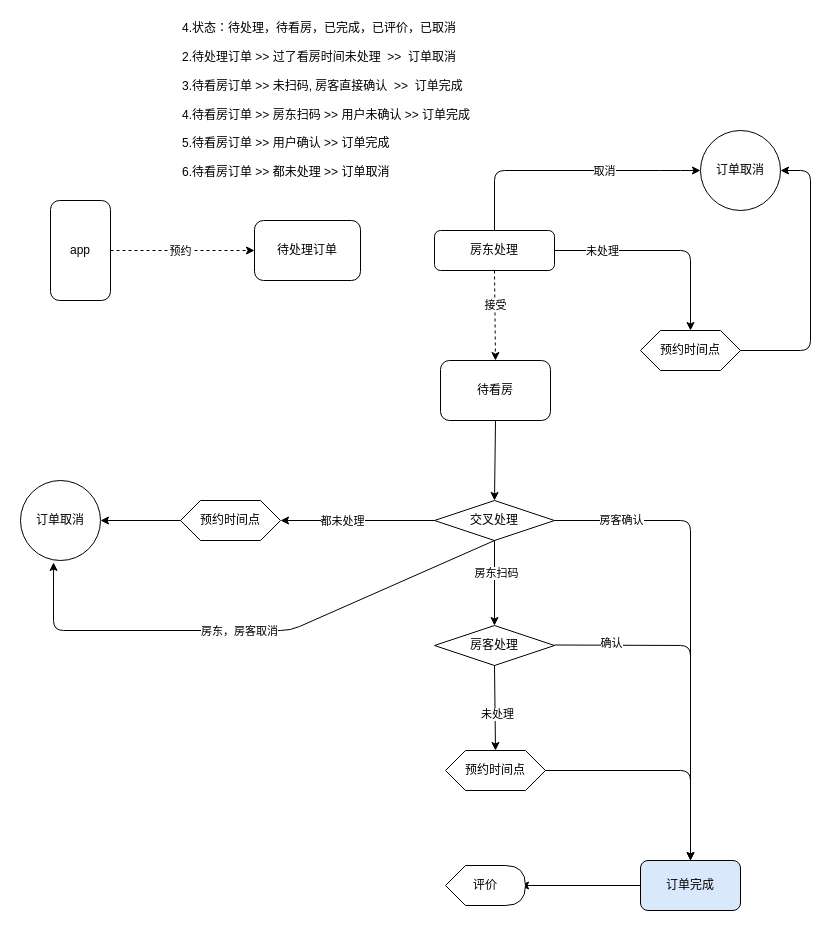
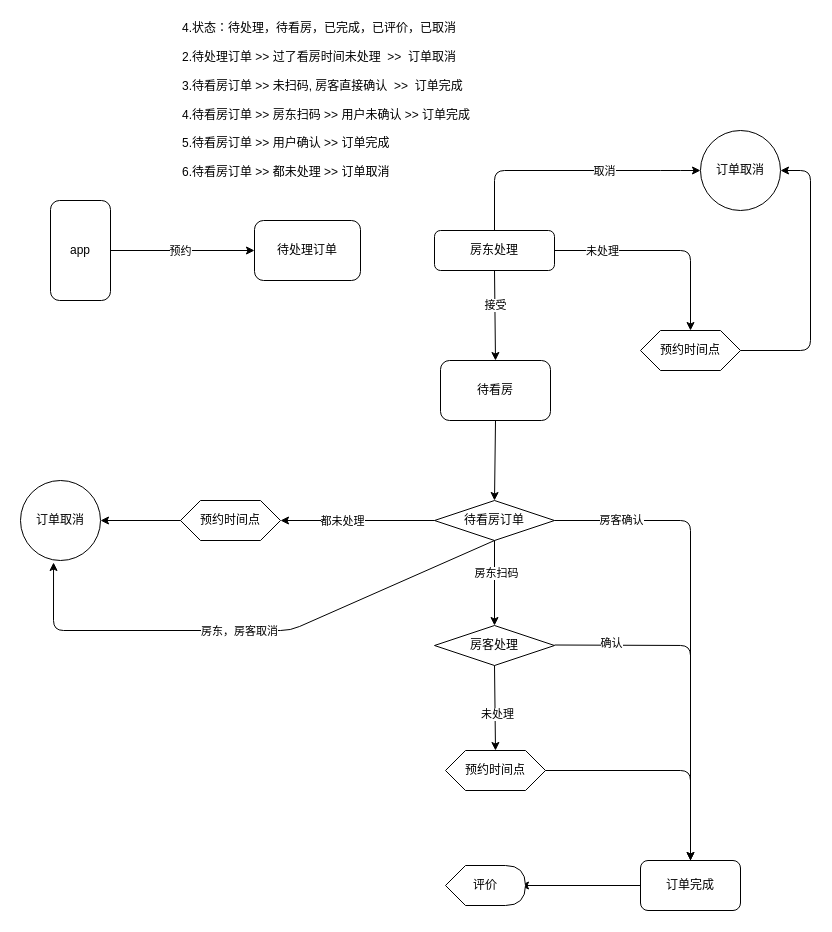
  <mxCell id="0" />
  <mxCell id="1" parent="0" />
  <mxCell id="2" value="待处理订单" style="rounded=1;whiteSpace=wrap;html=1;" vertex="1" parent="1"><mxGeometry x="254" y="220" width="106" height="60" as="geometry" /></mxCell>
- <mxCell id="3" value="" style="endArrow=classic;html=1;exitX=1;exitY=0.5;exitDx=0;exitDy=0;entryX=0;entryY=0.5;entryDx=0;entryDy=0;dashed=1;" edge="1" parent="1" source="32" target="2"><mxGeometry width="50" height="50" relative="1" as="geometry"><mxPoint x="130" y="245" as="sourcePoint" /><mxPoint x="334" y="560" as="targetPoint" /></mxGeometry></mxCell>
+ <mxCell id="3" value="" style="endArrow=classic;html=1;exitX=1;exitY=0.5;exitDx=0;exitDy=0;entryX=0;entryY=0.5;entryDx=0;entryDy=0;" edge="1" parent="1" source="32" target="2"><mxGeometry width="50" height="50" relative="1" as="geometry"><mxPoint x="130" y="245" as="sourcePoint" /><mxPoint x="334" y="560" as="targetPoint" /></mxGeometry></mxCell>
  <mxCell id="4" value="预约" style="edgeLabel;html=1;align=center;verticalAlign=middle;resizable=0;points=[];" vertex="1" connectable="0" parent="3"><mxGeometry x="-0.25" y="1" relative="1" as="geometry"><mxPoint x="15" y="1" as="offset" /></mxGeometry></mxCell>
  <mxCell id="5" value="房东处理" style="whiteSpace=wrap;html=1;rounded=1;" vertex="1" parent="1"><mxGeometry x="434" y="230" width="120" height="40" as="geometry" /></mxCell>
- <mxCell id="6" value="" style="endArrow=classic;html=1;exitX=0.5;exitY=1;exitDx=0;exitDy=0;entryX=0.5;entryY=0;entryDx=0;entryDy=0;dashed=1;" edge="1" parent="1" source="5" target="15"><mxGeometry width="50" height="50" relative="1" as="geometry"><mxPoint x="604" y="600" as="sourcePoint" /><mxPoint x="494" y="370" as="targetPoint" /></mxGeometry></mxCell>
+ <mxCell id="6" value="" style="endArrow=classic;html=1;exitX=0.5;exitY=1;exitDx=0;exitDy=0;entryX=0.5;entryY=0;entryDx=0;entryDy=0;" edge="1" parent="1" source="5" target="15"><mxGeometry width="50" height="50" relative="1" as="geometry"><mxPoint x="604" y="600" as="sourcePoint" /><mxPoint x="494" y="370" as="targetPoint" /></mxGeometry></mxCell>
  <mxCell id="7" value="接受" style="edgeLabel;html=1;align=center;verticalAlign=middle;resizable=0;points=[];" vertex="1" connectable="0" parent="6"><mxGeometry x="-0.22" relative="1" as="geometry"><mxPoint as="offset" /></mxGeometry></mxCell>
  <mxCell id="8" value="&lt;div&gt;4.状态：待处理，&lt;span&gt;待看房，已完成，已评价，已取消&lt;/span&gt;&lt;/div&gt;&lt;div&gt;&lt;br&gt;&lt;/div&gt;&lt;div&gt;2.待处理订单 &amp;gt;&amp;gt; 过了看房时间未处理&amp;nbsp; &amp;gt;&amp;gt;&amp;nbsp; 订单取消&lt;/div&gt;&lt;div&gt;&lt;br&gt;&lt;/div&gt;&lt;div&gt;3.待看房订单 &amp;gt;&amp;gt; 未扫码, 房客直接确认&amp;nbsp; &amp;gt;&amp;gt;&amp;nbsp; 订单完成&lt;/div&gt;&lt;div&gt;&lt;br&gt;&lt;/div&gt;&lt;div&gt;4.待看房订单 &amp;gt;&amp;gt; 房东扫码 &amp;gt;&amp;gt; 用户未确认 &amp;gt;&amp;gt; 订单完成&lt;/div&gt;&lt;div&gt;&lt;br&gt;&lt;/div&gt;&lt;div&gt;5.待看房订单 &amp;gt;&amp;gt; 用户确认 &amp;gt;&amp;gt; 订单完成&lt;br&gt;&lt;/div&gt;&lt;div&gt;&lt;br&gt;&lt;/div&gt;&lt;div&gt;6.待看房订单 &amp;gt;&amp;gt; 都未处理 &amp;gt;&amp;gt; 订单取消&lt;br&gt;&lt;/div&gt;" style="text;html=1;align=left;verticalAlign=middle;resizable=0;points=[];autosize=1;rounded=0;glass=0;" vertex="1" parent="1"><mxGeometry x="180" y="20" width="300" height="160" as="geometry" /></mxCell>
  <mxCell id="9" value="订单取消" style="ellipse;whiteSpace=wrap;html=1;aspect=fixed;rounded=0;glass=0;" vertex="1" parent="1"><mxGeometry x="700" y="130" width="80" height="80" as="geometry" /></mxCell>
  <mxCell id="10" value="" style="endArrow=classic;html=1;exitX=1;exitY=0.5;exitDx=0;exitDy=0;entryX=1;entryY=0.5;entryDx=0;entryDy=0;" edge="1" parent="1" source="16" target="9"><mxGeometry width="50" height="50" relative="1" as="geometry"><mxPoint x="692" y="400" as="sourcePoint" /><mxPoint x="690" y="490" as="targetPoint" /><Array as="points"><mxPoint x="810" y="350" /><mxPoint x="810" y="170" /></Array></mxGeometry></mxCell>
  <mxCell id="11" value="" style="endArrow=classic;html=1;exitX=0.5;exitY=0;exitDx=0;exitDy=0;" edge="1" parent="1" source="5"><mxGeometry width="50" height="50" relative="1" as="geometry"><mxPoint x="610" y="400" as="sourcePoint" /><mxPoint x="700" y="170" as="targetPoint" /><Array as="points"><mxPoint x="494" y="170" /><mxPoint x="670" y="170" /></Array></mxGeometry></mxCell>
  <mxCell id="12" value="取消" style="edgeLabel;html=1;align=center;verticalAlign=middle;resizable=0;points=[];" vertex="1" connectable="0" parent="11"><mxGeometry x="-0.031" relative="1" as="geometry"><mxPoint x="40" as="offset" /></mxGeometry></mxCell>
  <mxCell id="13" value="" style="endArrow=classic;html=1;exitX=1;exitY=0.5;exitDx=0;exitDy=0;entryX=0.5;entryY=0;entryDx=0;entryDy=0;" edge="1" parent="1" source="5" target="16"><mxGeometry width="50" height="50" relative="1" as="geometry"><mxPoint x="610" y="400" as="sourcePoint" /><mxPoint x="692" y="350" as="targetPoint" /><Array as="points"><mxPoint x="690" y="250" /></Array></mxGeometry></mxCell>
  <mxCell id="14" value="未处理" style="edgeLabel;html=1;align=center;verticalAlign=middle;resizable=0;points=[];" vertex="1" connectable="0" parent="13"><mxGeometry x="-0.288" relative="1" as="geometry"><mxPoint x="-30" as="offset" /></mxGeometry></mxCell>
  <mxCell id="15" value="待看房" style="rounded=1;whiteSpace=wrap;html=1;" vertex="1" parent="1"><mxGeometry x="440" y="360" width="110" height="60" as="geometry" /></mxCell>
  <mxCell id="16" value="预约时间点" style="shape=hexagon;perimeter=hexagonPerimeter2;whiteSpace=wrap;html=1;fixedSize=1;rounded=0;glass=0;" vertex="1" parent="1"><mxGeometry x="640" y="330" width="100" height="40" as="geometry" /></mxCell>
- <mxCell id="17" value="交叉处理" style="rhombus;whiteSpace=wrap;html=1;" vertex="1" parent="1"><mxGeometry x="434" y="500" width="120" height="40" as="geometry" /></mxCell>
+ <mxCell id="17" value="待看房订单" style="rhombus;whiteSpace=wrap;html=1;" vertex="1" parent="1"><mxGeometry x="434" y="500" width="120" height="40" as="geometry" /></mxCell>
  <mxCell id="18" value="" style="endArrow=classic;html=1;exitX=0.5;exitY=1;exitDx=0;exitDy=0;entryX=0.5;entryY=0;entryDx=0;entryDy=0;" edge="1" parent="1" source="15" target="17"><mxGeometry width="50" height="50" relative="1" as="geometry"><mxPoint x="610" y="530" as="sourcePoint" /><mxPoint x="660" y="480" as="targetPoint" /></mxGeometry></mxCell>
  <mxCell id="19" value="" style="endArrow=none;html=1;exitX=1;exitY=0.5;exitDx=0;exitDy=0;entryX=0.5;entryY=0;entryDx=0;entryDy=0;" edge="1" parent="1" source="17" target="31"><mxGeometry width="50" height="50" relative="1" as="geometry"><mxPoint x="610" y="530" as="sourcePoint" /><mxPoint x="690" y="520" as="targetPoint" /><Array as="points"><mxPoint x="690" y="520" /></Array></mxGeometry></mxCell>
  <mxCell id="20" value="房客确认" style="edgeLabel;html=1;align=center;verticalAlign=middle;resizable=0;points=[];" vertex="1" connectable="0" parent="19"><mxGeometry x="-0.191" y="1" relative="1" as="geometry"><mxPoint x="-71" y="-58" as="offset" /></mxGeometry></mxCell>
  <mxCell id="21" value="" style="endArrow=classic;html=1;exitX=0.5;exitY=1;exitDx=0;exitDy=0;entryX=0.5;entryY=0;entryDx=0;entryDy=0;" edge="1" parent="1" source="17" target="28"><mxGeometry width="50" height="50" relative="1" as="geometry"><mxPoint x="610" y="630" as="sourcePoint" /><mxPoint x="494" y="640" as="targetPoint" /></mxGeometry></mxCell>
  <mxCell id="22" value="房东扫码" style="edgeLabel;html=1;align=center;verticalAlign=middle;resizable=0;points=[];" vertex="1" connectable="0" parent="21"><mxGeometry x="-0.24" y="1" relative="1" as="geometry"><mxPoint as="offset" /></mxGeometry></mxCell>
  <mxCell id="23" value="" style="endArrow=classic;html=1;exitX=0;exitY=0.5;exitDx=0;exitDy=0;" edge="1" parent="1" source="17"><mxGeometry width="50" height="50" relative="1" as="geometry"><mxPoint x="360" y="550" as="sourcePoint" /><mxPoint x="280" y="520" as="targetPoint" /></mxGeometry></mxCell>
  <mxCell id="24" value="都未处理" style="edgeLabel;html=1;align=center;verticalAlign=middle;resizable=0;points=[];" vertex="1" connectable="0" parent="23"><mxGeometry x="0.208" y="2" relative="1" as="geometry"><mxPoint y="-2" as="offset" /></mxGeometry></mxCell>
  <mxCell id="25" value="预约时间点" style="shape=hexagon;perimeter=hexagonPerimeter2;whiteSpace=wrap;html=1;fixedSize=1;rounded=0;glass=0;" vertex="1" parent="1"><mxGeometry x="180" y="500" width="100" height="40" as="geometry" /></mxCell>
  <mxCell id="26" value="订单取消" style="ellipse;whiteSpace=wrap;html=1;aspect=fixed;rounded=0;glass=0;" vertex="1" parent="1"><mxGeometry x="20" y="480" width="80" height="80" as="geometry" /></mxCell>
  <mxCell id="27" value="" style="endArrow=classic;html=1;entryX=1;entryY=0.5;entryDx=0;entryDy=0;exitX=0;exitY=0.5;exitDx=0;exitDy=0;" edge="1" parent="1" source="25" target="26"><mxGeometry width="50" height="50" relative="1" as="geometry"><mxPoint x="610" y="430" as="sourcePoint" /><mxPoint x="660" y="380" as="targetPoint" /></mxGeometry></mxCell>
  <mxCell id="28" value="房客处理" style="rhombus;whiteSpace=wrap;html=1;" vertex="1" parent="1"><mxGeometry x="434" y="625" width="120" height="40" as="geometry" /></mxCell>
  <mxCell id="29" value="预约时间点" style="shape=hexagon;perimeter=hexagonPerimeter2;whiteSpace=wrap;html=1;fixedSize=1;rounded=0;glass=0;" vertex="1" parent="1"><mxGeometry x="445" y="750" width="100" height="40" as="geometry" /></mxCell>
  <mxCell id="30" value="" style="endArrow=classic;html=1;entryX=0.5;entryY=0;entryDx=0;entryDy=0;exitX=1;exitY=0.5;exitDx=0;exitDy=0;" edge="1" parent="1" source="29" target="31"><mxGeometry width="50" height="50" relative="1" as="geometry"><mxPoint x="600" y="560" as="sourcePoint" /><mxPoint x="90" y="650" as="targetPoint" /><Array as="points"><mxPoint x="690" y="770" /></Array></mxGeometry></mxCell>
- <mxCell id="31" value="订单完成" style="rounded=1;whiteSpace=wrap;html=1;fillColor=#dae8fc;" vertex="1" parent="1"><mxGeometry x="640" y="860" width="100" height="50" as="geometry" /></mxCell>
+ <mxCell id="31" value="订单完成" style="rounded=1;whiteSpace=wrap;html=1;" vertex="1" parent="1"><mxGeometry x="640" y="860" width="100" height="50" as="geometry" /></mxCell>
  <mxCell id="32" value="app" style="rounded=1;whiteSpace=wrap;html=1;glass=0;" vertex="1" parent="1"><mxGeometry x="50" y="200" width="60" height="100" as="geometry" /></mxCell>
  <mxCell id="33" value="" style="endArrow=classic;html=1;exitX=0.5;exitY=1;exitDx=0;exitDy=0;entryX=0.5;entryY=0;entryDx=0;entryDy=0;" edge="1" parent="1" source="28" target="29"><mxGeometry width="50" height="50" relative="1" as="geometry"><mxPoint x="440" y="670" as="sourcePoint" /><mxPoint x="286" y="670" as="targetPoint" /></mxGeometry></mxCell>
  <mxCell id="34" value="未处理" style="edgeLabel;html=1;align=center;verticalAlign=middle;resizable=0;points=[];" vertex="1" connectable="0" parent="33"><mxGeometry x="0.208" y="2" relative="1" as="geometry"><mxPoint y="-2" as="offset" /></mxGeometry></mxCell>
  <mxCell id="35" value="" style="endArrow=classic;html=1;exitX=1;exitY=0.5;exitDx=0;exitDy=0;entryX=0.5;entryY=0;entryDx=0;entryDy=0;" edge="1" parent="1" target="31"><mxGeometry width="50" height="50" relative="1" as="geometry"><mxPoint x="554" y="644.5" as="sourcePoint" /><mxPoint x="690" y="644.5" as="targetPoint" /><Array as="points"><mxPoint x="690" y="645" /></Array></mxGeometry></mxCell>
  <mxCell id="36" value="确认" style="edgeLabel;html=1;align=center;verticalAlign=middle;resizable=0;points=[];" vertex="1" connectable="0" parent="35"><mxGeometry x="-0.191" y="1" relative="1" as="geometry"><mxPoint x="-81" y="-8" as="offset" /></mxGeometry></mxCell>
  <mxCell id="37" value="" style="endArrow=classic;html=1;exitX=0;exitY=0.5;exitDx=0;exitDy=0;" edge="1" parent="1" source="31"><mxGeometry width="50" height="50" relative="1" as="geometry"><mxPoint x="610" y="830" as="sourcePoint" /><mxPoint x="520" y="885" as="targetPoint" /></mxGeometry></mxCell>
  <mxCell id="38" value="评价" style="shape=display;whiteSpace=wrap;html=1;rounded=0;glass=0;direction=east;" vertex="1" parent="1"><mxGeometry x="445" y="865" width="80" height="40" as="geometry" /></mxCell>
  <mxCell id="39" value="" style="endArrow=classic;html=1;exitX=0.5;exitY=1;exitDx=0;exitDy=0;entryX=0.413;entryY=1.025;entryDx=0;entryDy=0;entryPerimeter=0;" edge="1" parent="1" source="17" target="26"><mxGeometry width="50" height="50" relative="1" as="geometry"><mxPoint x="610" y="550" as="sourcePoint" /><mxPoint x="660" y="500" as="targetPoint" /><Array as="points"><mxPoint x="290" y="630" /><mxPoint x="53" y="630" /></Array></mxGeometry></mxCell>
  <mxCell id="40" value="房东，房客取消" style="edgeLabel;html=1;align=center;verticalAlign=middle;resizable=0;points=[];" vertex="1" connectable="0" parent="39"><mxGeometry x="0.038" relative="1" as="geometry"><mxPoint as="offset" /></mxGeometry></mxCell>
